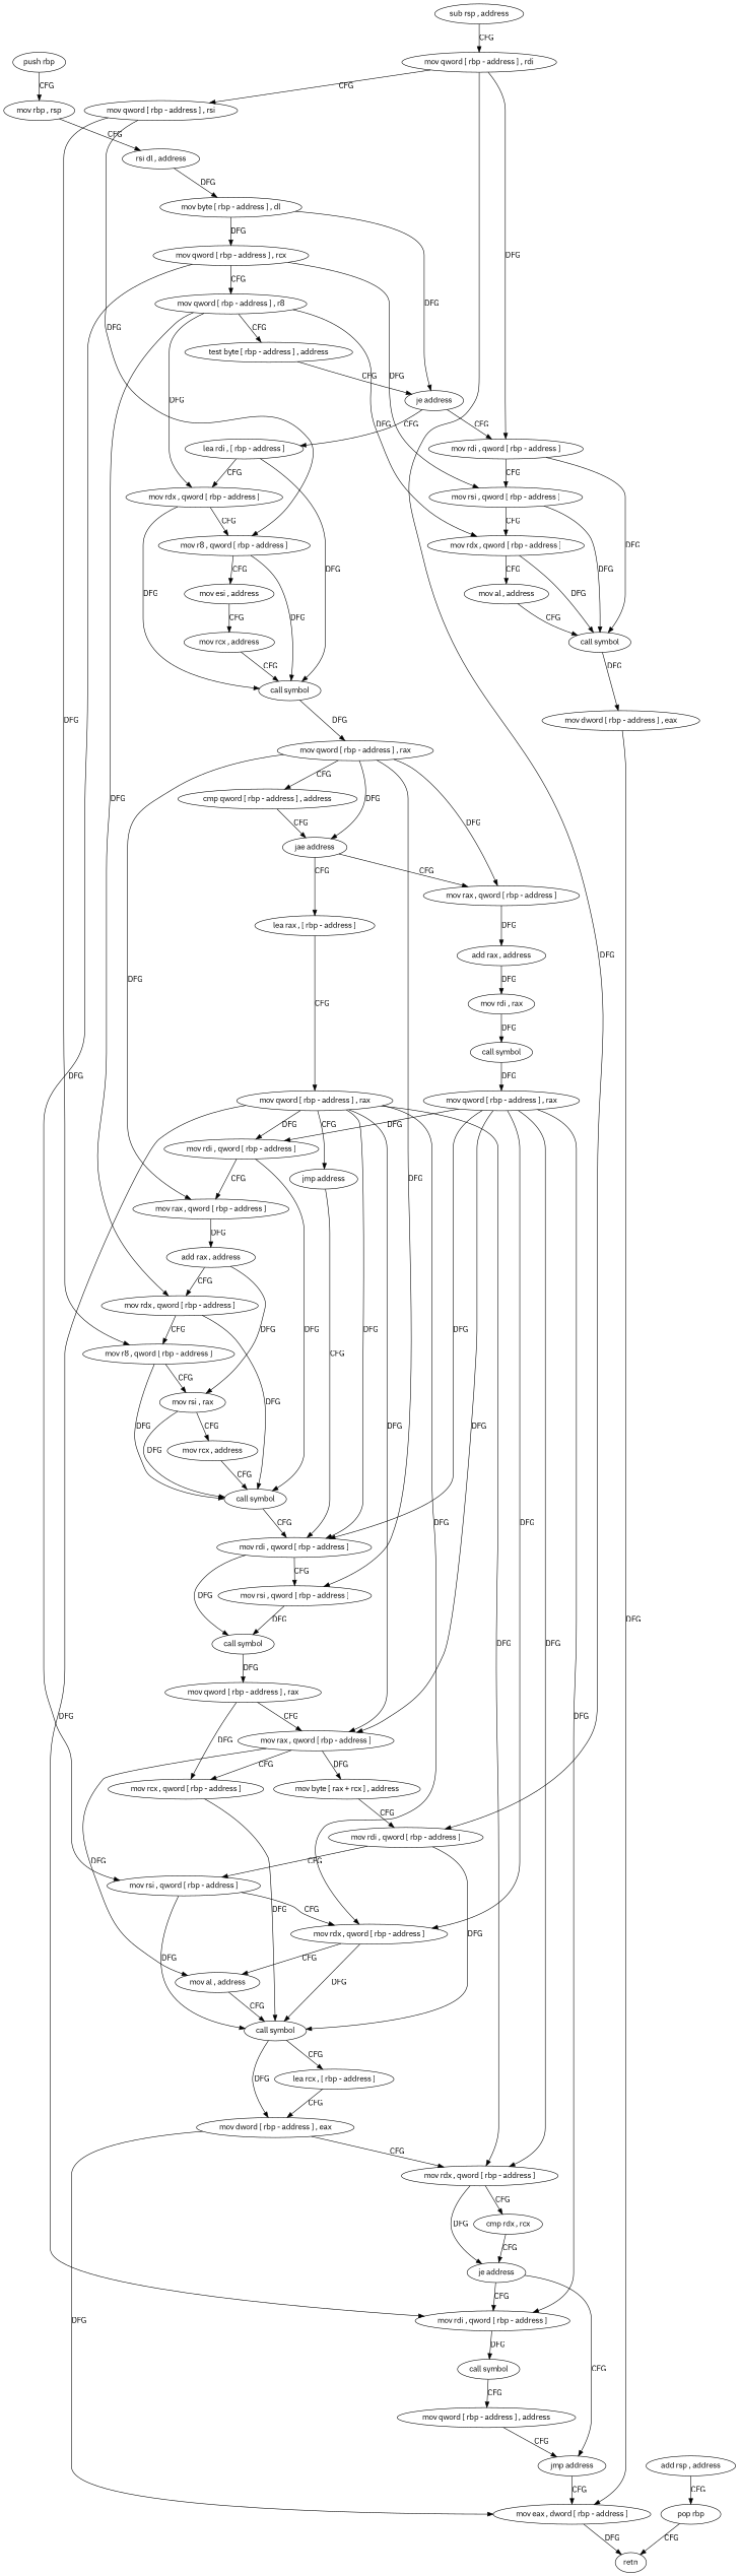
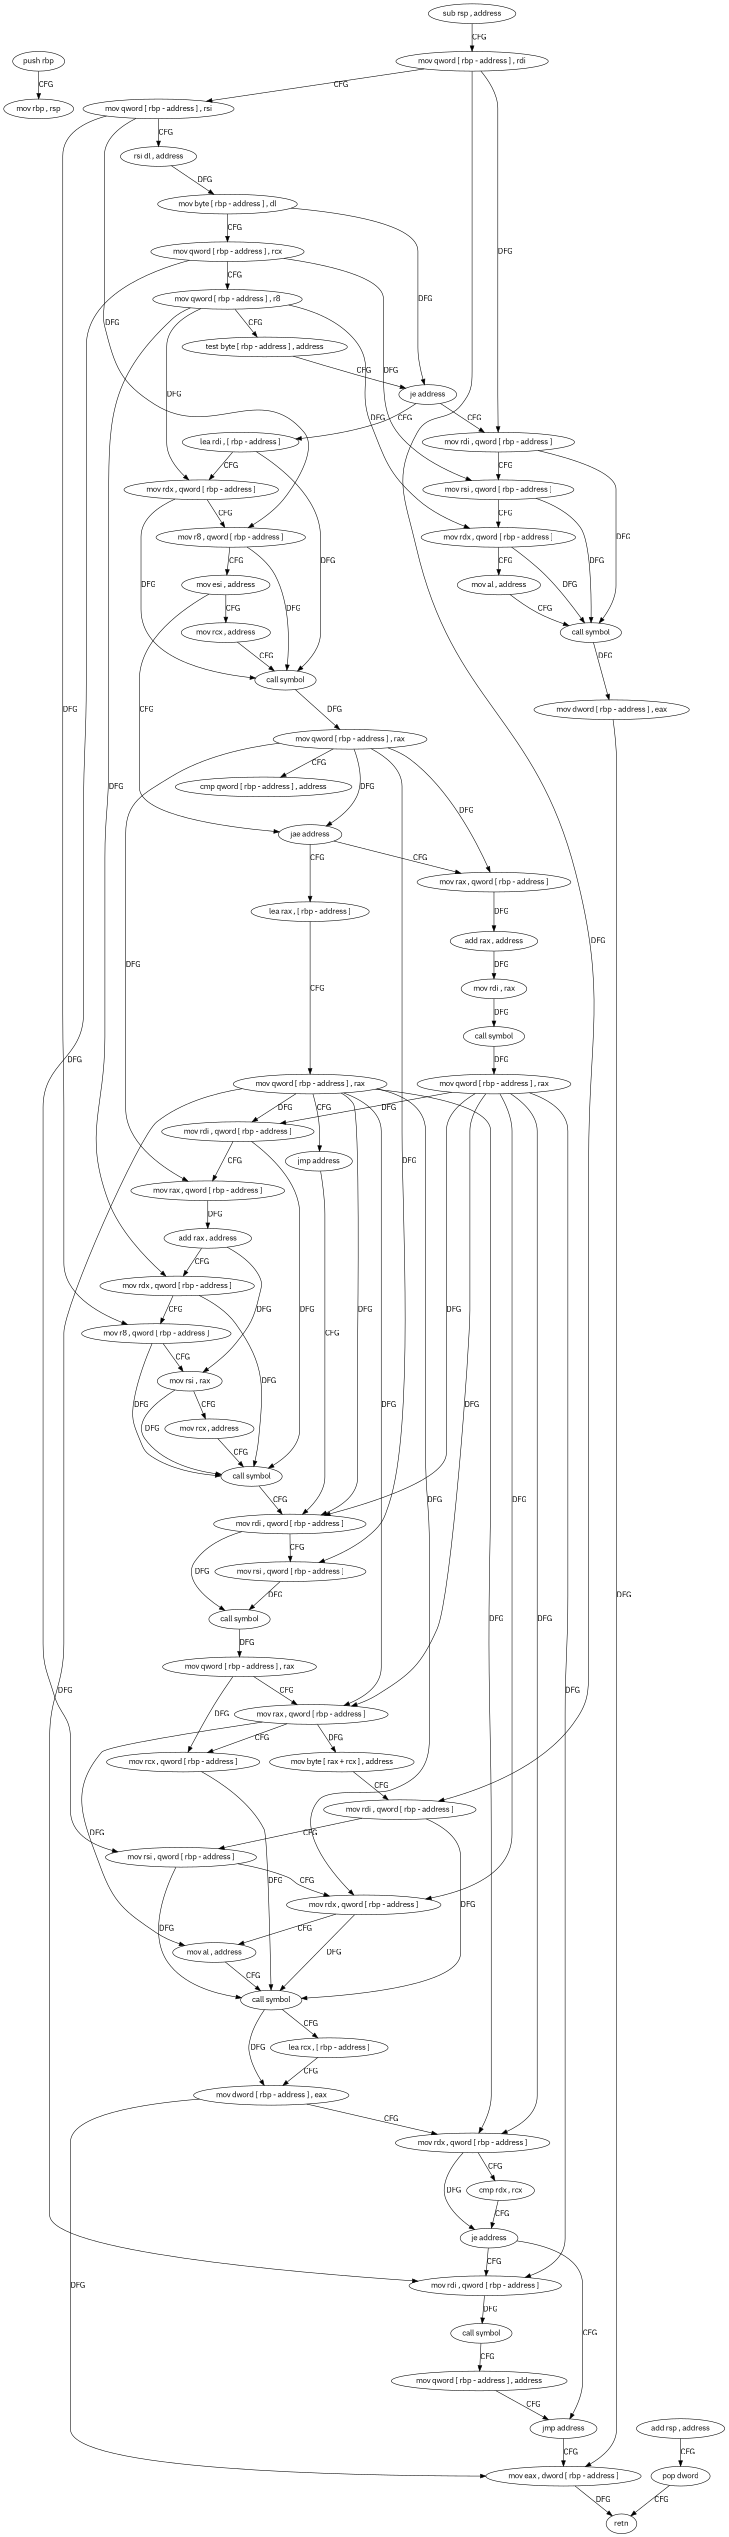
  digraph {
    fontname="IBM Plex Sans"
    node [fontname="IBM Plex Sans"]
    edge [fontname="IBM Plex Sans"]
    n1 [label="push rbp"]
    n2 [label="mov rbp , rsp"]
    n3 [label="sub rsp , address"]
    n4 [label="mov qword [ rbp - address ] , rdi"]
    n5 [label="mov qword [ rbp - address ] , rsi"]
    n6 [label="mov rdi , qword [ rbp - address ]"]
    n7 [label="mov rdi , qword [ rbp - address ]"]
    n8 [label="rsi dl , address"]
    n9 [label="mov r8 , qword [ rbp - address ]"]
    n10 [label="mov r8 , qword [ rbp - address ]"]
    n11 [label="mov rsi , qword [ rbp - address ]"]
    n12 [label="call symbol"]
    n13 [label="mov rsi , qword [ rbp - address ]"]
    n14 [label="call symbol"]
    n15 [label="mov byte [ rbp - address ] , dl"]
    n16 [label="call symbol"]
    n17 [label="mov esi , address"]
    n18 [label="call symbol"]
    n19 [label="mov rsi , rax"]
    n20 [label="mov qword [ rbp - address ] , rcx"]
    n21 [label="je address"]
    n22 [label="mov qword [ rbp - address ] , r8"]
    n23 [label="lea rdi , [ rbp - address ]"]
    n24 [label="test byte [ rbp - address ] , address"]
    n25 [label="mov rdx , qword [ rbp - address ]"]
    n26 [label="mov rdx , qword [ rbp - address ]"]
    n27 [label="mov rdx , qword [ rbp - address ]"]
    n28 [label="mov rdx , qword [ rbp - address ]"]
    n29 [label="mov al , address"]
    n30 [label="mov dword [ rbp - address ] , eax"]
    n31 [label="mov qword [ rbp - address ] , rax"]
    n32 [label="mov eax , dword [ rbp - address ]"]
    n33 [label=retn]
    n34 [label="add rsp , address"]
-   n35 [label="pop rbp"]
+   n35 [label="pop dword"]
    n36 [label="mov rcx , address"]
    n37 [label="cmp qword [ rbp - address ] , address"]
    n38 [label="jae address"]
    n39 [label="mov rax , qword [ rbp - address ]"]
    n40 [label="mov rax , qword [ rbp - address ]"]
    n41 [label="mov rsi , qword [ rbp - address ]"]
    n42 [label="lea rax , [ rbp - address ]"]
    n43 [label="add rax , address"]
    n44 [label="add rax , address"]
    n45 [label="call symbol"]
    n46 [label="mov qword [ rbp - address ] , rax"]
    n47 [label="mov rdi , rax"]
    n48 [label="mov rdi , qword [ rbp - address ]"]
    n49 [label="mov rdi , qword [ rbp - address ]"]
    n50 [label="mov rdi , qword [ rbp - address ]"]
    n51 [label="mov rax , qword [ rbp - address ]"]
    n52 [label="mov rdx , qword [ rbp - address ]"]
    n53 [label="jmp address"]
    n54 [label="call symbol"]
    n55 [label="mov qword [ rbp - address ] , rax"]
    n56 [label="call symbol"]
    n57 [label="mov rcx , qword [ rbp - address ]"]
    n58 [label="mov byte [ rax + rcx ] , address"]
    n59 [label="mov al , address"]
    n60 [label="cmp rdx , rcx"]
    n61 [label="je address"]
    n62 [label="mov rcx , address"]
    n63 [label="mov qword [ rbp - address ] , rax"]
    n64 [label="jmp address"]
    n65 [label="mov qword [ rbp - address ] , address"]
    n66 [label="lea rcx , [ rbp - address ]"]
    n67 [label="mov dword [ rbp - address ] , eax"]
    n1 -> n2 [label=CFG]
    n3 -> n4 [label=CFG]
    n4 -> n5 [label=CFG]
    n4 -> n6 [label=DFG]
    n4 -> n7 [label=DFG]
-   n2 -> n8 [label=CFG]
+   n5 -> n8 [label=CFG]
    n5 -> n9 [label=DFG]
    n5 -> n10 [label=DFG]
    n6 -> n11 [label=CFG]
    n6 -> n12 [label=DFG]
    n7 -> n13 [label=CFG]
    n7 -> n14 [label=DFG]
    n8 -> n15 [label=DFG]
    n9 -> n16 [label=DFG]
    n9 -> n17 [label=CFG]
    n10 -> n18 [label=DFG]
    n10 -> n19 [label=CFG]
    n11 -> n12 [label=DFG]
    n11 -> n25 [label=CFG]
    n12 -> n30 [label=DFG]
    n13 -> n14 [label=DFG]
    n13 -> n28 [label=CFG]
    n14 -> n66 [label=CFG]
    n14 -> n67 [label=DFG]
-   n15 -> n20 [label=DFG]
+   n15 -> n20 [label=CFG]
    n15 -> n21 [label=DFG]
    n16 -> n31 [label=DFG]
    n17 -> n36 [label=CFG]
    n18 -> n49 [label=CFG]
    n19 -> n18 [label=DFG]
    n19 -> n62 [label=CFG]
    n20 -> n11 [label=DFG]
    n20 -> n13 [label=DFG]
    n20 -> n22 [label=CFG]
    n21 -> n6 [label=CFG]
    n21 -> n23 [label=CFG]
    n22 -> n24 [label=CFG]
    n22 -> n25 [label=DFG]
    n22 -> n26 [label=DFG]
    n22 -> n27 [label=DFG]
    n23 -> n16 [label=DFG]
    n23 -> n26 [label=CFG]
    n24 -> n21 [label=CFG]
    n25 -> n12 [label=DFG]
    n25 -> n29 [label=CFG]
    n26 -> n9 [label=CFG]
    n26 -> n16 [label=DFG]
    n27 -> n10 [label=CFG]
    n27 -> n18 [label=DFG]
    n28 -> n14 [label=DFG]
    n28 -> n59 [label=CFG]
    n29 -> n12 [label=CFG]
    n30 -> n32 [label=DFG]
    n31 -> n37 [label=CFG]
    n31 -> n38 [label=DFG]
    n31 -> n39 [label=DFG]
    n31 -> n40 [label=DFG]
    n31 -> n41 [label=DFG]
    n32 -> n33 [label=DFG]
    n34 -> n35 [label=CFG]
    n35 -> n33 [label=CFG]
    n36 -> n16 [label=CFG]
-   n37 -> n38 [label=CFG]
+   n17 -> n38 [label=CFG]
    n38 -> n39 [label=CFG]
    n38 -> n42 [label=CFG]
    n39 -> n43 [label=DFG]
    n40 -> n44 [label=DFG]
    n41 -> n45 [label=DFG]
    n42 -> n46 [label=CFG]
    n43 -> n47 [label=DFG]
    n44 -> n19 [label=DFG]
    n44 -> n27 [label=CFG]
    n45 -> n63 [label=DFG]
    n46 -> n28 [label=DFG]
    n46 -> n48 [label=DFG]
    n46 -> n49 [label=DFG]
    n46 -> n50 [label=DFG]
    n46 -> n51 [label=DFG]
    n46 -> n52 [label=DFG]
    n46 -> n53 [label=CFG]
    n47 -> n54 [label=DFG]
    n48 -> n18 [label=DFG]
    n48 -> n40 [label=CFG]
    n49 -> n41 [label=CFG]
    n49 -> n45 [label=DFG]
    n50 -> n56 [label=DFG]
    n51 -> n57 [label=CFG]
    n51 -> n58 [label=DFG]
    n51 -> n59 [label=DFG]
    n52 -> n60 [label=CFG]
    n52 -> n61 [label=DFG]
    n53 -> n49 [label=CFG]
    n54 -> n55 [label=DFG]
    n55 -> n28 [label=DFG]
    n55 -> n48 [label=DFG]
    n55 -> n49 [label=DFG]
    n55 -> n50 [label=DFG]
    n55 -> n51 [label=DFG]
    n55 -> n52 [label=DFG]
    n56 -> n65 [label=CFG]
    n57 -> n14 [label=DFG]
    n58 -> n7 [label=CFG]
    n59 -> n14 [label=CFG]
    n60 -> n61 [label=CFG]
    n61 -> n50 [label=CFG]
    n61 -> n64 [label=CFG]
    n62 -> n18 [label=CFG]
    n63 -> n51 [label=CFG]
    n63 -> n57 [label=DFG]
    n64 -> n32 [label=CFG]
    n65 -> n64 [label=CFG]
    n66 -> n67 [label=CFG]
    n67 -> n32 [label=DFG]
    n67 -> n52 [label=CFG]
  }
